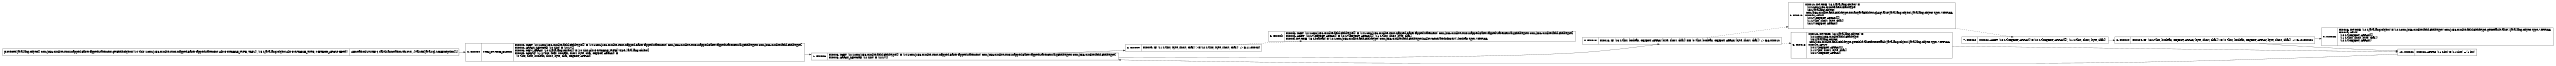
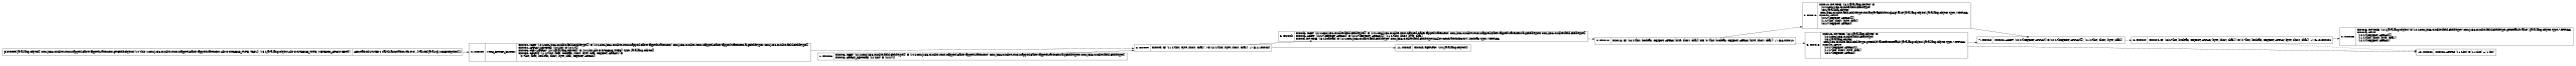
  digraph {
    rankdir=LR
    node [shape=record]
-   n1 [label="{0\:\ 0x0000|MTH_INVOKE_BLOCK\l|0x0000: IGET  (r0 I:com.j256.ormlite.field.FieldType[]) = (r4 I:com.j256.ormlite.stmt.mapped.BaseMappedStatement) com.j256.ormlite.stmt.mapped.BaseMappedStatement.argFieldTypes com.j256.ormlite.field.FieldType[] \l0x0002: ARRAY_LENGTH  (r0 I:int) = (r0 I:?[]) \l0x0003: NEW_ARRAY  (r0 I:java.lang.Object[]) = (r0 I:int A[IMMUTABLE_TYPE]) type: java.lang.Object[] \l0x0005: CONST  (r1 I:?[int, float, boolean, short, byte, char, OBJECT, ARRAY]) = \l  (0 ?[int, float, boolean, short, byte, char, OBJECT, ARRAY])\l \l}"]
+   n1 [label="{0\:\ 0x0000|MTH_ENTER_BLOCK\l|0x0000: IGET  (r0 I:com.j256.ormlite.field.FieldType[]) = (r4 I:com.j256.ormlite.stmt.mapped.BaseMappedStatement) com.j256.ormlite.stmt.mapped.BaseMappedStatement.argFieldTypes com.j256.ormlite.field.FieldType[] \l0x0002: ARRAY_LENGTH  (r0 I:int) = (r0 I:?[]) \l0x0003: NEW_ARRAY  (r0 I:java.lang.Object[]) = (r0 I:int A[IMMUTABLE_TYPE]) type: java.lang.Object[] \l0x0005: CONST  (r1 I:?[int, float, boolean, short, byte, char, OBJECT, ARRAY]) = \l  (0 ?[int, float, boolean, short, byte, char, OBJECT, ARRAY])\l \l}"]
    n2 [label="{1\:\ 0x0006|0x0006: IGET  (r2 I:com.j256.ormlite.field.FieldType[]) = (r4 I:com.j256.ormlite.stmt.mapped.BaseMappedStatement) com.j256.ormlite.stmt.mapped.BaseMappedStatement.argFieldTypes com.j256.ormlite.field.FieldType[] \l0x0008: ARRAY_LENGTH  (r2 I:int) = (r2 I:?[]) \l}"]
    n3 [label="{2\:\ 0x0009|0x0009: IF  (r1 I:?[int, byte, short, char]) \>= (r2 I:?[int, byte, short, char])  \-\> B:11:0x002f \l}"]
    n4 [label="{3\:\ 0x000b|0x000b: IGET  (r2 I:com.j256.ormlite.field.FieldType[]) = (r4 I:com.j256.ormlite.stmt.mapped.BaseMappedStatement) com.j256.ormlite.stmt.mapped.BaseMappedStatement.argFieldTypes com.j256.ormlite.field.FieldType[] \l0x000d: AGET  (r2 I:?[OBJECT, ARRAY]) = (r2 I:?[OBJECT, ARRAY][]), (r1 I:?[int, short, byte, char]) \l0x000f: INVOKE  (r3 I:boolean) = (r2 I:com.j256.ormlite.field.FieldType) com.j256.ormlite.field.FieldType.isAllowGeneratedIdInsert():boolean type: VIRTUAL \l}"]
+   n5 [label="{11\:\ 0x002f|0x002f: RETURN  (r0 I:java.lang.Object[]) \l}"]
    n6 [label="{4\:\ 0x0013|0x0013: IF  (r3 I:?[int, boolean, OBJECT, ARRAY, byte, short, char]) == (0 ?[int, boolean, OBJECT, ARRAY, byte, short, char])  \-\> B:6:0x001c \l}"]
    n7 [label="{5\:\ 0x0015|0x0015: INVOKE  (r3 I:java.lang.Object) = \l  (r2 I:com.j256.ormlite.field.FieldType)\l  (r5 I:java.lang.Object)\l com.j256.ormlite.field.FieldType.getFieldValueIfNotDefault(java.lang.Object):java.lang.Object type: VIRTUAL \l0x0019: APUT  \l  (r0 I:?[OBJECT, ARRAY][])\l  (r1 I:?[int, short, byte, char])\l  (r3 I:?[OBJECT, ARRAY])\l \l}"]
-   n8 [label="{6\:\ 0x001c|0x001c: INVOKE  (r3 I:java.lang.Object) = \l  (r2 I:com.j256.ormlite.field.FieldType)\l  (r5 I:java.lang.Object)\l com.j256.ormlite.field.FieldType.extractJavaFieldToSqlArgValue(java.lang.Object):java.lang.Object type: VIRTUAL \l0x0020: APUT  \l  (r0 I:?[OBJECT, ARRAY][])\l  (r1 I:?[int, short, byte, char])\l  (r3 I:?[OBJECT, ARRAY])\l \l}"]
+   n8 [label="{6\:\ 0x001c|0x001c: INVOKE  (r3 I:java.lang.Object) = \l  (r2 I:com.j256.ormlite.field.FieldType)\l  (r5 I:java.char.Object)\l com.j256.ormlite.field.FieldType.extractJavaFieldToSqlArgValue(java.lang.Object):java.lang.Object type: VIRTUAL \l0x0020: APUT  \l  (r0 I:?[OBJECT, ARRAY][])\l  (r1 I:?[int, short, byte, char])\l  (r3 I:?[OBJECT, ARRAY])\l \l}"]
    n9 [label="{7\:\ 0x0022|0x0022: AGET  (r3 I:?[OBJECT, ARRAY]) = (r0 I:?[OBJECT, ARRAY][]), (r1 I:?[int, short, byte, char]) \l}"]
    n10 [label="{10\:\ 0x002c|0x002c: ARITH  (r1 I:int) = (r1 I:int) + (1 int) \l}"]
    n11 [label="{8\:\ 0x0024|0x0024: IF  (r3 I:?[int, boolean, OBJECT, ARRAY, byte, short, char]) != (0 ?[int, boolean, OBJECT, ARRAY, byte, short, char])  \-\> B:10:0x002c \l}"]
    n12 [label="{9\:\ 0x0026|0x0026: INVOKE  (r2 I:java.lang.Object) = (r2 I:com.j256.ormlite.field.FieldType) com.j256.ormlite.field.FieldType.getDefaultValue():java.lang.Object type: VIRTUAL \l0x002a: APUT  \l  (r0 I:?[OBJECT, ARRAY][])\l  (r1 I:?[int, short, byte, char])\l  (r2 I:?[OBJECT, ARRAY])\l \l}"]
    n13 [label="{protected java.lang.Object[] com.j256.ormlite.stmt.mapped.BaseMappedStatement.getFieldObjects((r4 'this' I:com.j256.ormlite.stmt.mapped.BaseMappedStatement A[IMMUTABLE_TYPE, THIS]), (r5 I:java.lang.Object A[IMMUTABLE_TYPE, METHOD_ARGUMENT]))  | Annotation[SYSTEM, dalvik.annotation.Throws, \{value=[java.sql.SQLException]\}]\l}"]
-   n1 -> n2
+   n1 -> n3
    n2 -> n3
-   n3 -> n4 [style=dashed]
-   n2 -> n6
+   n3 -> n4 [style=solid]
+   n3 -> n5
+   n4 -> n6
    n6 -> n7 [style=dashed]
-   n6 -> n8 [style=dashed]
+   n6 -> n8
+   n7 -> n9
    n7 -> n10
-   n8 -> n9 [style=dashed]
+   n8 -> n9
    n9 -> n11
-   n10 -> n2
-   n11 -> n10
+   n11 -> n10 [style=dashed]
    n11 -> n12 [style=solid]
    n13 -> n1
  }
